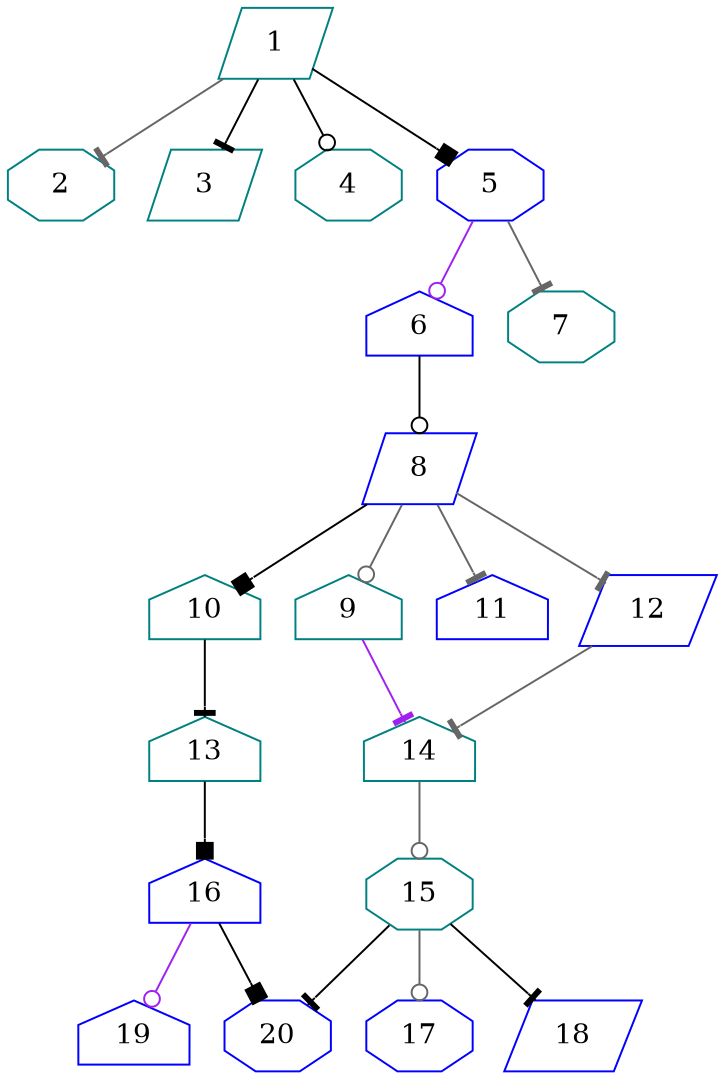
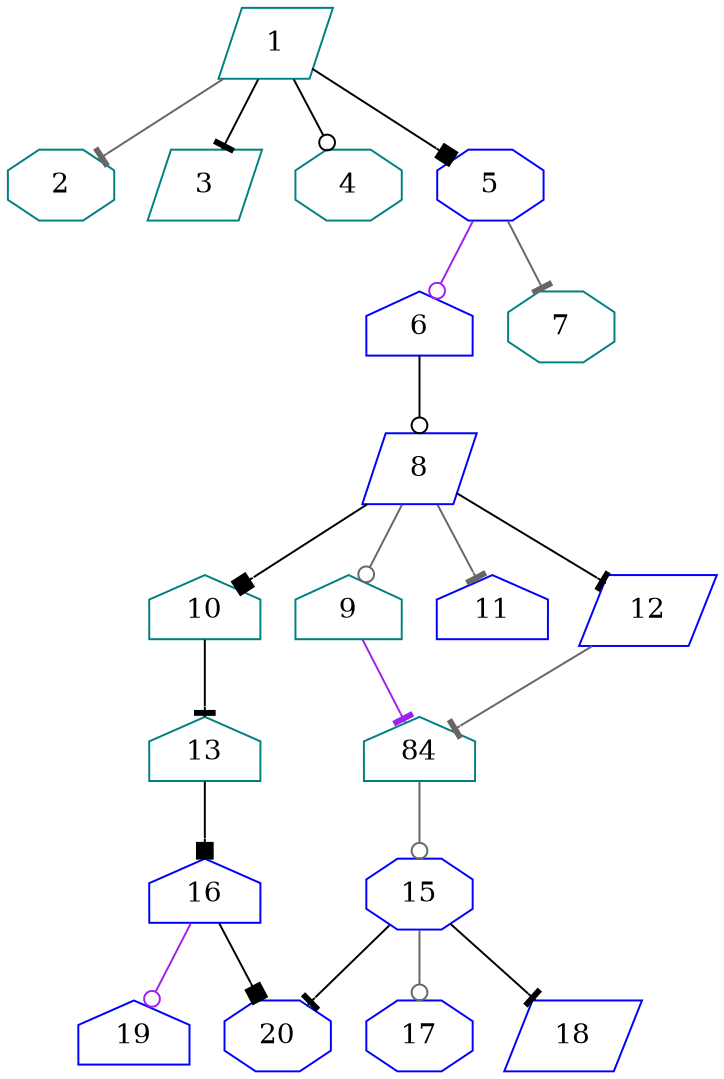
  digraph {
    node [alpha=0.05 color=blue shape=house]
    edge [arrowhead=tee color=black]
    1 [color=teal expect_size=43783168 shape=parallelogram]
    2 [alpha=0.10 color=teal expect_size=41407488 shape=octagon]
    3 [alpha=0.13 color=teal expect_size=51870720 shape=parallelogram]
    4 [alpha=0.14 color=teal expect_size=8892416 shape=octagon]
    5 [alpha=0.17 expect_size=28082176 shape=octagon]
    6 [alpha=0.06 expect_size=23145472]
    7 [alpha=0.10 color=teal expect_size=43492352 shape=octagon]
    8 [alpha=0.11 expect_size=12685312 shape=parallelogram]
    9 [alpha=0.14 color=teal expect_size=6858752]
    10 [alpha=0.17 color=teal expect_size=48960512]
    11 [alpha=0.01 expect_size=42659840]
    12 [alpha=0.03 expect_size=8340480 shape=parallelogram]
-   14 [alpha=0.01 color=teal expect_size=15017984]
+   14 [alpha=0.01 color=teal expect_size=15017984 label=84]
    13 [alpha=0.11 color=teal expect_size=31164416]
-   15 [alpha=0.06 color=teal expect_size=47700992 shape=octagon]
+   15 [alpha=0.06 expect_size=47700992 shape=octagon]
    16 [alpha=0.19 expect_size=41156608]
    20 [alpha=0.07 expect_size=44250112 shape=octagon]
    17 [alpha=0.00 expect_size=8126464 shape=octagon]
    18 [alpha=0.08 expect_size=32219136 shape=parallelogram]
    19 [expect_size=11988992]
    1 -> 2 [color=gray40]
    1 -> 3
    1 -> 4 [arrowhead=odot]
    1 -> 5 [arrowhead=box]
    5 -> 6 [arrowhead=odot color=purple]
    5 -> 7 [color=gray40]
    6 -> 8 [arrowhead=odot]
    8 -> 9 [arrowhead=odot color=gray40]
    8 -> 10 [arrowhead=box]
    8 -> 11 [color=gray40]
-   8 -> 12 [color=gray40]
+   8 -> 12
    9 -> 14 [color=purple]
    10 -> 13
    12 -> 14 [color=gray40]
    14 -> 15 [arrowhead=odot color=gray40]
    13 -> 16 [arrowhead=box]
    15 -> 20
    15 -> 17 [arrowhead=odot color=gray40]
    15 -> 18
    16 -> 20 [arrowhead=box]
    16 -> 19 [arrowhead=odot color=purple]
  }
